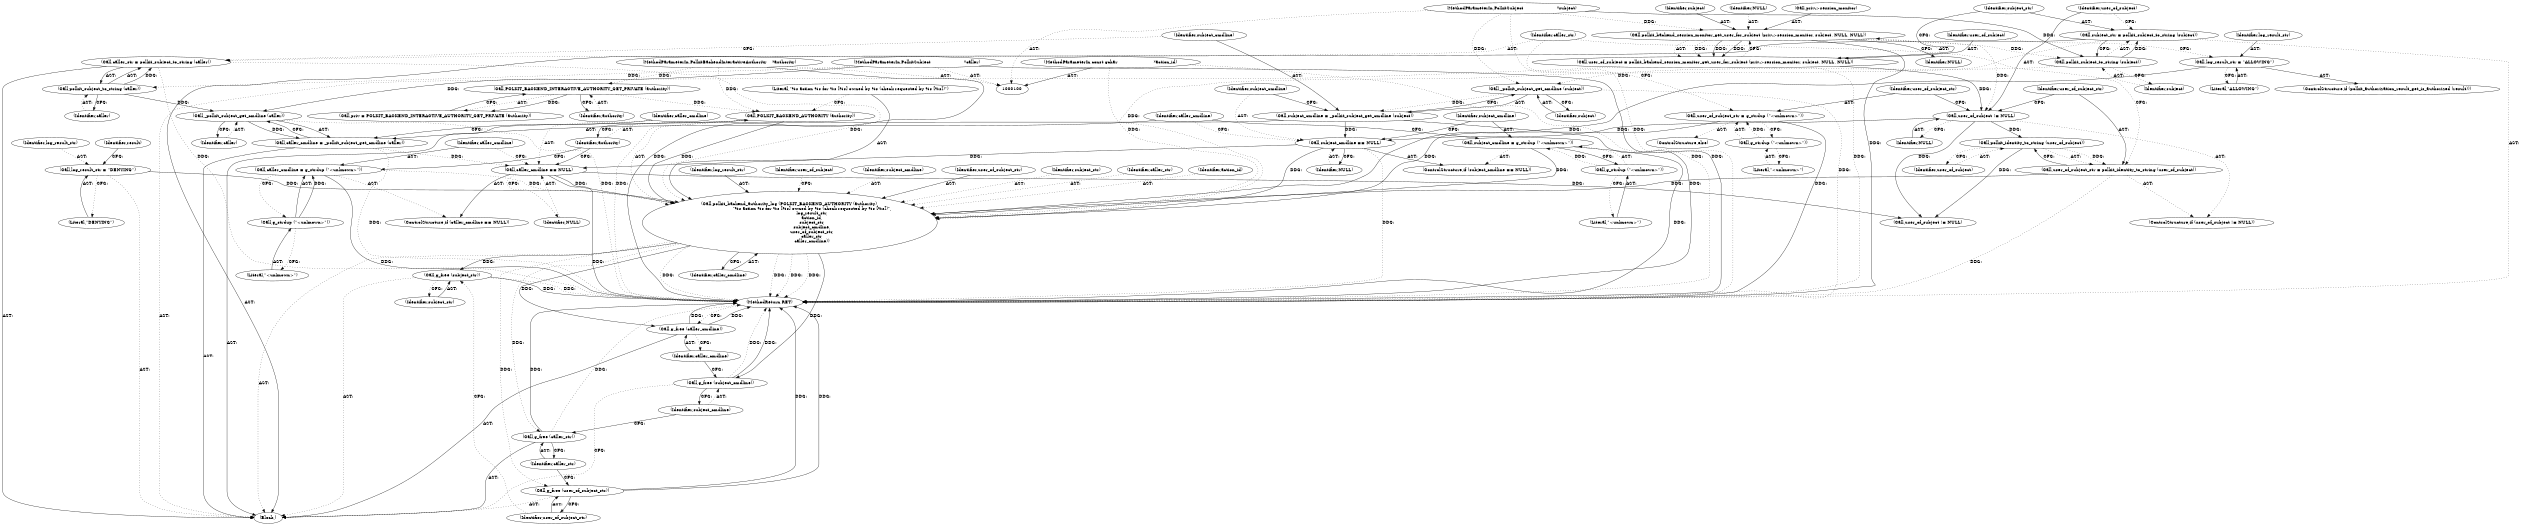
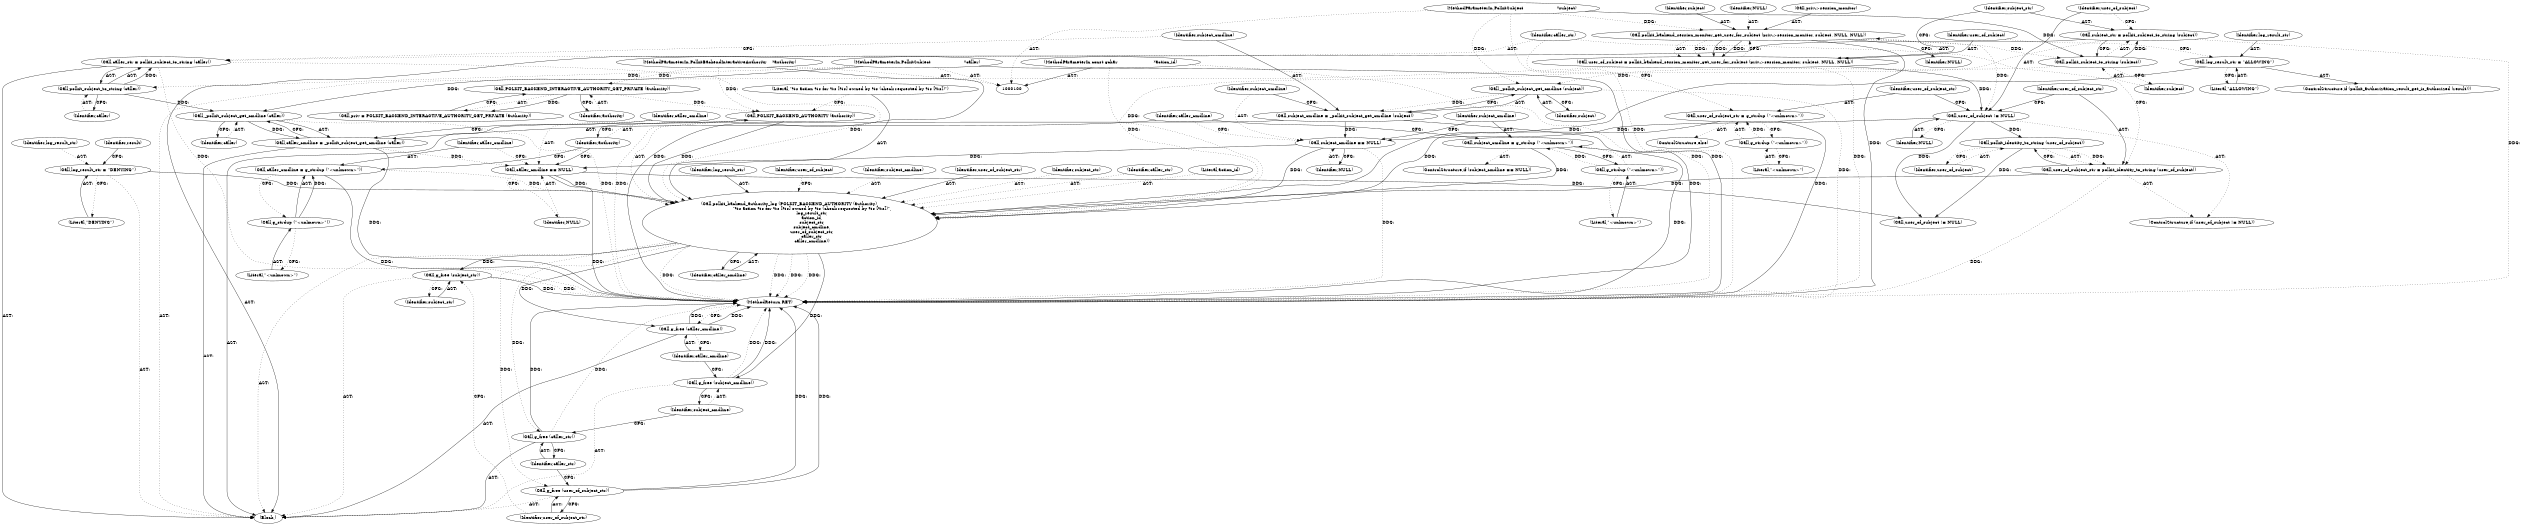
  digraph {
    edge [style=solid]
    n1 [label="(Call,polkit_backend_authority_log (POLKIT_BACKEND_AUTHORITY (authority),\n                                \"%s action %s for %s [%s] owned by %s (check requested by %s [%s])\",\n                                log_result_str,\n                                action_id,\n                                subject_str,\n                                subject_cmdline,\n                                user_of_subject_str,\n                                caller_str,\n                                caller_cmdline))"]
    n2 [label="(Call,g_free (subject_str))"]
    n3 [label="(Call,g_free (user_of_subject_str))"]
    n4 [label="(Call,g_free (caller_str))"]
    n5 [label="(Call,g_free (subject_cmdline))"]
    n6 [label="(Call,g_free (caller_cmdline))"]
    n7 [label="(MethodReturn,RET)"]
    n8 [label="(Identifier,caller_cmdline)"]
    n9 [label="(Block,)"]
    n10 [label="(Identifier,subject_str)"]
    n11 [label="(Identifier,user_of_subject_str)"]
    n12 [label="(Identifier,caller_str)"]
    n13 [label="(Identifier,subject_cmdline)"]
    n14 [label="(Identifier,caller_cmdline)"]
    n15 [label="(Call,POLKIT_BACKEND_AUTHORITY (authority))"]
    n16 [label="(Identifier,authority)"]
    n17 [label="(Call,caller_cmdline == NULL)"]
    n18 [label="(Call,caller_cmdline = g_strdup (\"<unknown>\"))"]
    n19 [label="(Call,POLKIT_BACKEND_INTERACTIVE_AUTHORITY_GET_PRIVATE (authority))"]
    n20 [label="(Identifier,authority)"]
    n21 [label="(Call,priv = POLKIT_BACKEND_INTERACTIVE_AUTHORITY_GET_PRIVATE (authority))"]
    n22 [label="(MethodParameterIn,PolkitBackendInteractiveAuthority    *authority)"]
    1000100
    n24 [label="(Call,log_result_str = \"ALLOWING\")"]
    n25 [label="(ControlStructure,if (polkit_authorization_result_get_is_authorized (result)))"]
    n26 [label="(Literal,\"ALLOWING\")"]
    n27 [label="(Call,log_result_str = \"DENYING\")"]
    n28 [label="(Literal,\"DENYING\")"]
    n29 [label="(MethodParameterIn,const gchar                          *action_id)"]
    n30 [label="(Call,subject_str = polkit_subject_to_string (subject))"]
    n31 [label="(Call,polkit_subject_to_string (subject))"]
    n32 [label="(Call,_polkit_subject_get_cmdline (subject))"]
    n33 [label="(Identifier,subject)"]
    n34 [label="(Call,subject_cmdline = _polkit_subject_get_cmdline (subject))"]
    n35 [label="(Identifier,subject)"]
    n36 [label="(Call,polkit_backend_session_monitor_get_user_for_subject (priv->session_monitor, subject, NULL, NULL))"]
    n37 [label="(Call,user_of_subject != NULL)"]
    n38 [label="(Call,user_of_subject = polkit_backend_session_monitor_get_user_for_subject (priv->session_monitor, subject, NULL, NULL))"]
    n39 [label="(Identifier,NULL)"]
    n40 [label="(Call,subject_cmdline == NULL)"]
    n41 [label="(Call,polkit_identity_to_string (user_of_subject))"]
    n42 [label="(ControlStructure,if (user_of_subject != NULL))"]
    n43 [label="(Identifier,NULL)"]
    n44 [label="(Call,user_of_subject != NULL)"]
    n45 [label="(MethodParameterIn,PolkitSubject                        *subject)"]
    n46 [label="(ControlStructure,if (subject_cmdline == NULL))"]
    n47 [label="(Identifier,NULL)"]
-   n48 [label="(ControlStructure,if (caller_cmdline == NULL))"]
    n49 [label="(Identifier,NULL)"]
    n50 [label="(Call,user_of_subject_str = polkit_identity_to_string (user_of_subject))"]
    n51 [label="(Identifier,user_of_subject)"]
    n52 [label="(Call,subject_cmdline = g_strdup (\"<unknown>\"))"]
    n53 [label="(Call,g_strdup (\"<unknown>\"))"]
    n54 [label="(Literal,\"<unknown>\")"]
    n55 [label="(Call,user_of_subject_str = g_strdup (\"<unknown>\"))"]
    n56 [label="(Call,g_strdup (\"<unknown>\"))"]
    n57 [label="(ControlStructure,else)"]
    n58 [label="(Literal,\"<unknown>\")"]
    n59 [label="(Call,caller_str = polkit_subject_to_string (caller))"]
    n60 [label="(Call,polkit_subject_to_string (caller))"]
    n61 [label="(Call,_polkit_subject_get_cmdline (caller))"]
    n62 [label="(Identifier,caller)"]
    n63 [label="(Call,caller_cmdline = _polkit_subject_get_cmdline (caller))"]
    n64 [label="(Identifier,caller)"]
    n65 [label="(MethodParameterIn,PolkitSubject                        *caller)"]
    n66 [label="(Call,g_strdup (\"<unknown>\"))"]
    n67 [label="(Literal,\"<unknown>\")"]
    n68 [label="(Identifier,user_of_subject_str)"]
    n69 [label="(Identifier,log_result_str)"]
    n70 [label="(Identifier,user_of_subject_str)"]
    n71 [label="(Identifier,result)"]
    n72 [label="(Identifier,user_of_subject)"]
    n73 [label="(Identifier,caller_cmdline)"]
    n74 [label="(Identifier,caller_cmdline)"]
    n75 [label="(Identifier,log_result_str)"]
    n76 [label="(Identifier,user_of_subject)"]
    n77 [label="(Identifier,subject_cmdline)"]
    n78 [label="(Identifier,caller_cmdline)"]
    n79 [label="(Identifier,subject_cmdline)"]
    n80 [label="(Identifier,log_result_str)"]
    n81 [label="(Identifier,subject_cmdline)"]
    n82 [label="(Identifier,caller_str)"]
    n83 [label="(Identifier,user_of_subject_str)"]
    n84 [label="(Call,priv->session_monitor)"]
    n85 [label="(Identifier,subject)"]
    n86 [label="(Identifier,subject_str)"]
    n87 [label="(Identifier,caller_str)"]
    n88 [label="(Identifier,subject_str)"]
    n89 [label="(Identifier,NULL)"]
    n90 [label="(Identifier,user_of_subject)"]
    n91 [label="(Identifier,subject_cmdline)"]
-   n92 [label="(Identifier,action_id)"]
+   n92 [label="(Literal,action_id)"]
    n93 [label="(Literal,\"%s action %s for %s [%s] owned by %s (check requested by %s [%s])\")"]
    n1 -> n2 [label="DDG: "]
    n1 -> n3 [label="DDG: " style=dotted]
    n1 -> n4 [label="DDG: " style=dotted]
    n1 -> n5 [label="DDG: "]
    n1 -> n6 [label="DDG: "]
    n1 -> n7 [label="DDG: " style=dotted]
    n1 -> n7 [label="DDG: " style=dotted]
    n1 -> n7 [label="DDG: " style=dotted]
    n1 -> n7 [label="DDG: " style=dotted]
    n1 -> n8 [label="CFG: "]
    n1 -> n9 [label="AST: " style=dotted]
    n2 -> n7 [label="DDG: "]
    n2 -> n7 [label="DDG: " style=dotted]
    n2 -> n9 [label="AST: " style=dotted]
    n2 -> n10 [label="CFG: " style=dotted]
    n3 -> n7 [label="DDG: "]
    n3 -> n7 [label="DDG: "]
    n3 -> n9 [label="AST: " style=dotted]
    n3 -> n11 [label="CFG: "]
    n4 -> n7 [label="DDG: "]
    n4 -> n7 [label="DDG: " style=dotted]
    n4 -> n9 [label="AST: "]
    n4 -> n12 [label="CFG: "]
    n5 -> n7 [label="DDG: " style=dotted]
    n5 -> n7 [label="DDG: "]
-   n5 -> n9 [label="CFG: " style=dotted]
+   n5 -> n9 [label="AST: " style=dotted]
    n5 -> n13 [label="CFG: "]
    n6 -> n7 [label="DDG: "]
    n6 -> n7 [label="DDG: "]
    n6 -> n9 [label="AST: "]
    n6 -> n14 [label="CFG: " style=dotted]
    n7 -> n6 [label="CFG: " style=dotted]
    n8 -> n1 [label="AST: "]
    n10 -> n2 [label="AST: "]
    n11 -> n2 [label="CFG: " style=dotted]
    n11 -> n3 [label="AST: "]
    n12 -> n3 [label="CFG: "]
    n12 -> n4 [label="AST: "]
    n13 -> n4 [label="CFG: "]
    n13 -> n5 [label="AST: " style=dotted]
    n14 -> n5 [label="CFG: "]
    n14 -> n6 [label="AST: "]
    n15 -> n1 [label="AST: " style=dotted]
    n15 -> n1 [label="DDG: "]
    n15 -> n7 [label="DDG: " style=dotted]
    n15 -> n16 [label="CFG: "]
    n16 -> n15 [label="AST: " style=dotted]
    n16 -> n17 [label="CFG: "]
    n16 -> n18 [label="CFG: "]
    n17 -> n1 [label="DDG: "]
    n17 -> n7 [label="DDG: "]
    n17 -> n44 [label="DDG: "]
-   n17 -> n48 [label="AST: "]
    n17 -> n49 [label="CFG: " style=dotted]
    n18 -> n1 [label="DDG: " style=dotted]
    n18 -> n7 [label="DDG: "]
-   n18 -> n48 [label="AST: " style=dotted]
    n18 -> n66 [label="CFG: " style=dotted]
    n19 -> n15 [label="DDG: " style=dotted]
    n19 -> n20 [label="CFG: "]
    n19 -> n21 [label="AST: " style=dotted]
    n19 -> n21 [label="DDG: "]
    n20 -> n19 [label="AST: " style=dotted]
    n21 -> n19 [label="CFG: "]
    n22 -> n7 [label="DDG: "]
    n22 -> n15 [label="DDG: " style=dotted]
    n22 -> n19 [label="DDG: " style=dotted]
    n22 -> 1000100 [label="AST: " style=dotted]
    n24 -> n1 [label="DDG: "]
    n24 -> n25 [label="AST: "]
    n24 -> n26 [label="CFG: " style=dotted]
    n26 -> n24 [label="AST: "]
    n27 -> n1 [label="DDG: "]
    n27 -> n9 [label="AST: " style=dotted]
    n27 -> n28 [label="CFG: " style=dotted]
    n28 -> n27 [label="AST: "]
    n29 -> n1 [label="DDG: " style=dotted]
    n29 -> n7 [label="DDG: " style=dotted]
    n29 -> 1000100 [label="AST: "]
    n30 -> n1 [label="DDG: " style=dotted]
-   n30 -> n7 [label="AST: " style=dotted]
+   n30 -> n7 [label="DDG: " style=dotted]
    n30 -> n9 [label="AST: "]
    n30 -> n31 [label="CFG: "]
    n31 -> n30 [label="AST: " style=dotted]
    n31 -> n30 [label="DDG: "]
    n31 -> n32 [label="DDG: " style=dotted]
    n31 -> n33 [label="CFG: " style=dotted]
    n32 -> n7 [label="DDG: " style=dotted]
    n32 -> n34 [label="AST: "]
    n32 -> n34 [label="DDG: " style=dotted]
    n32 -> n35 [label="CFG: "]
    n33 -> n31 [label="AST: " style=dotted]
    n34 -> n7 [label="DDG: "]
    n34 -> n9 [label="AST: "]
    n34 -> n32 [label="CFG: "]
    n34 -> n40 [label="DDG: "]
    n35 -> n32 [label="AST: "]
    n36 -> n7 [label="DDG: "]
    n36 -> n31 [label="DDG: " style=dotted]
    n36 -> n37 [label="DDG: " style=dotted]
    n36 -> n38 [label="AST: " style=dotted]
    n36 -> n38 [label="DDG: " style=dotted]
    n36 -> n38 [label="DDG: "]
    n36 -> n38 [label="DDG: "]
    n36 -> n39 [label="CFG: "]
    n37 -> n40 [label="DDG: "]
    n37 -> n41 [label="DDG: "]
    n37 -> n42 [label="AST: " style=dotted]
    n37 -> n43 [label="CFG: " style=dotted]
    n37 -> n44 [label="DDG: "]
    n38 -> n7 [label="DDG: " style=dotted]
    n38 -> n9 [label="AST: " style=dotted]
    n38 -> n36 [label="CFG: " style=dotted]
    n38 -> n37 [label="DDG: "]
    n39 -> n36 [label="AST: " style=dotted]
    n40 -> n1 [label="DDG: "]
    n40 -> n7 [label="DDG: " style=dotted]
    n40 -> n17 [label="DDG: "]
-   n40 -> n46 [label="AST: "]
    n40 -> n47 [label="CFG: "]
    n41 -> n44 [label="DDG: "]
    n41 -> n50 [label="AST: " style=dotted]
    n41 -> n50 [label="DDG: " style=dotted]
    n41 -> n51 [label="CFG: " style=dotted]
    n43 -> n37 [label="AST: "]
    n45 -> n7 [label="DDG: " style=dotted]
    n45 -> 1000100 [label="AST: " style=dotted]
    n45 -> n31 [label="DDG: "]
    n45 -> n32 [label="DDG: " style=dotted]
    n45 -> n36 [label="DDG: " style=dotted]
    n47 -> n40 [label="AST: " style=dotted]
    n49 -> n17 [label="AST: " style=dotted]
    n50 -> n1 [label="DDG: "]
    n50 -> n7 [label="DDG: " style=dotted]
    n50 -> n41 [label="CFG: "]
    n50 -> n42 [label="AST: " style=dotted]
    n51 -> n41 [label="AST: " style=dotted]
    n52 -> n1 [label="DDG: "]
    n52 -> n7 [label="DDG: "]
    n52 -> n46 [label="AST: " style=dotted]
    n52 -> n53 [label="CFG: "]
    n53 -> n52 [label="AST: " style=dotted]
    n53 -> n52 [label="DDG: " style=dotted]
    n53 -> n54 [label="CFG: " style=dotted]
    n54 -> n53 [label="AST: "]
    n55 -> n1 [label="DDG: "]
    n55 -> n7 [label="DDG: "]
    n55 -> n56 [label="CFG: " style=dotted]
    n55 -> n57 [label="AST: " style=dotted]
    n56 -> n55 [label="AST: " style=dotted]
    n56 -> n55 [label="DDG: " style=dotted]
    n56 -> n58 [label="CFG: " style=dotted]
    n58 -> n56 [label="AST: " style=dotted]
    n59 -> n1 [label="DDG: " style=dotted]
    n59 -> n7 [label="DDG: " style=dotted]
    n59 -> n9 [label="AST: "]
    n59 -> n60 [label="AST: "]
    n60 -> n59 [label="AST: "]
    n60 -> n59 [label="DDG: "]
    n60 -> n61 [label="DDG: "]
    n60 -> n62 [label="CFG: "]
    n61 -> n7 [label="DDG: " style=dotted]
    n61 -> n63 [label="AST: "]
    n61 -> n63 [label="DDG: "]
    n61 -> n64 [label="CFG: "]
    n62 -> n60 [label="AST: " style=dotted]
-   n63 -> n7 [label="DDG: " style=dotted]
+   n63 -> n7 [label="DDG: "]
    n63 -> n9 [label="AST: "]
    n63 -> n17 [label="DDG: " style=dotted]
    n63 -> n61 [label="CFG: "]
    n64 -> n61 [label="AST: " style=dotted]
    n65 -> n7 [label="DDG: "]
    n65 -> 1000100 [label="AST: " style=dotted]
    n65 -> n60 [label="DDG: " style=dotted]
    n65 -> n61 [label="DDG: "]
    n66 -> n18 [label="AST: "]
    n66 -> n18 [label="DDG: "]
    n66 -> n67 [label="CFG: " style=dotted]
    n67 -> n66 [label="AST: "]
    n68 -> n37 [label="CFG: "]
    n68 -> n55 [label="AST: "]
    n69 -> n1 [label="AST: "]
    n70 -> n37 [label="CFG: "]
    n70 -> n50 [label="AST: "]
    n71 -> n27 [label="CFG: "]
    n72 -> n1 [label="CFG: " style=dotted]
    n73 -> n17 [label="CFG: " style=dotted]
    n73 -> n18 [label="AST: "]
    n74 -> n17 [label="AST: " style=dotted]
    n74 -> n63 [label="CFG: "]
    n75 -> n24 [label="AST: "]
    n76 -> n30 [label="CFG: " style=dotted]
    n76 -> n37 [label="AST: "]
    n77 -> n40 [label="CFG: "]
    n77 -> n52 [label="AST: "]
    n78 -> n40 [label="CFG: " style=dotted]
    n78 -> n52 [label="CFG: "]
    n78 -> n63 [label="AST: "]
    n79 -> n1 [label="AST: " style=dotted]
    n80 -> n27 [label="AST: " style=dotted]
    n81 -> n34 [label="CFG: "]
    n81 -> n40 [label="AST: " style=dotted]
    n82 -> n50 [label="CFG: " style=dotted]
    n82 -> n55 [label="CFG: " style=dotted]
    n82 -> n59 [label="AST: " style=dotted]
    n83 -> n1 [label="AST: "]
    n84 -> n36 [label="AST: "]
    n85 -> n36 [label="AST: "]
    n86 -> n1 [label="AST: " style=dotted]
    n87 -> n1 [label="AST: " style=dotted]
    n88 -> n30 [label="AST: "]
    n88 -> n38 [label="CFG: "]
    n89 -> n36 [label="AST: " style=dotted]
    n90 -> n24 [label="CFG: " style=dotted]
    n90 -> n38 [label="AST: "]
    n91 -> n34 [label="AST: "]
    n91 -> n59 [label="CFG: " style=dotted]
    n92 -> n1 [label="AST: " style=dotted]
    n93 -> n1 [label="AST: "]
    n93 -> n15 [label="CFG: " style=dotted]
  }
